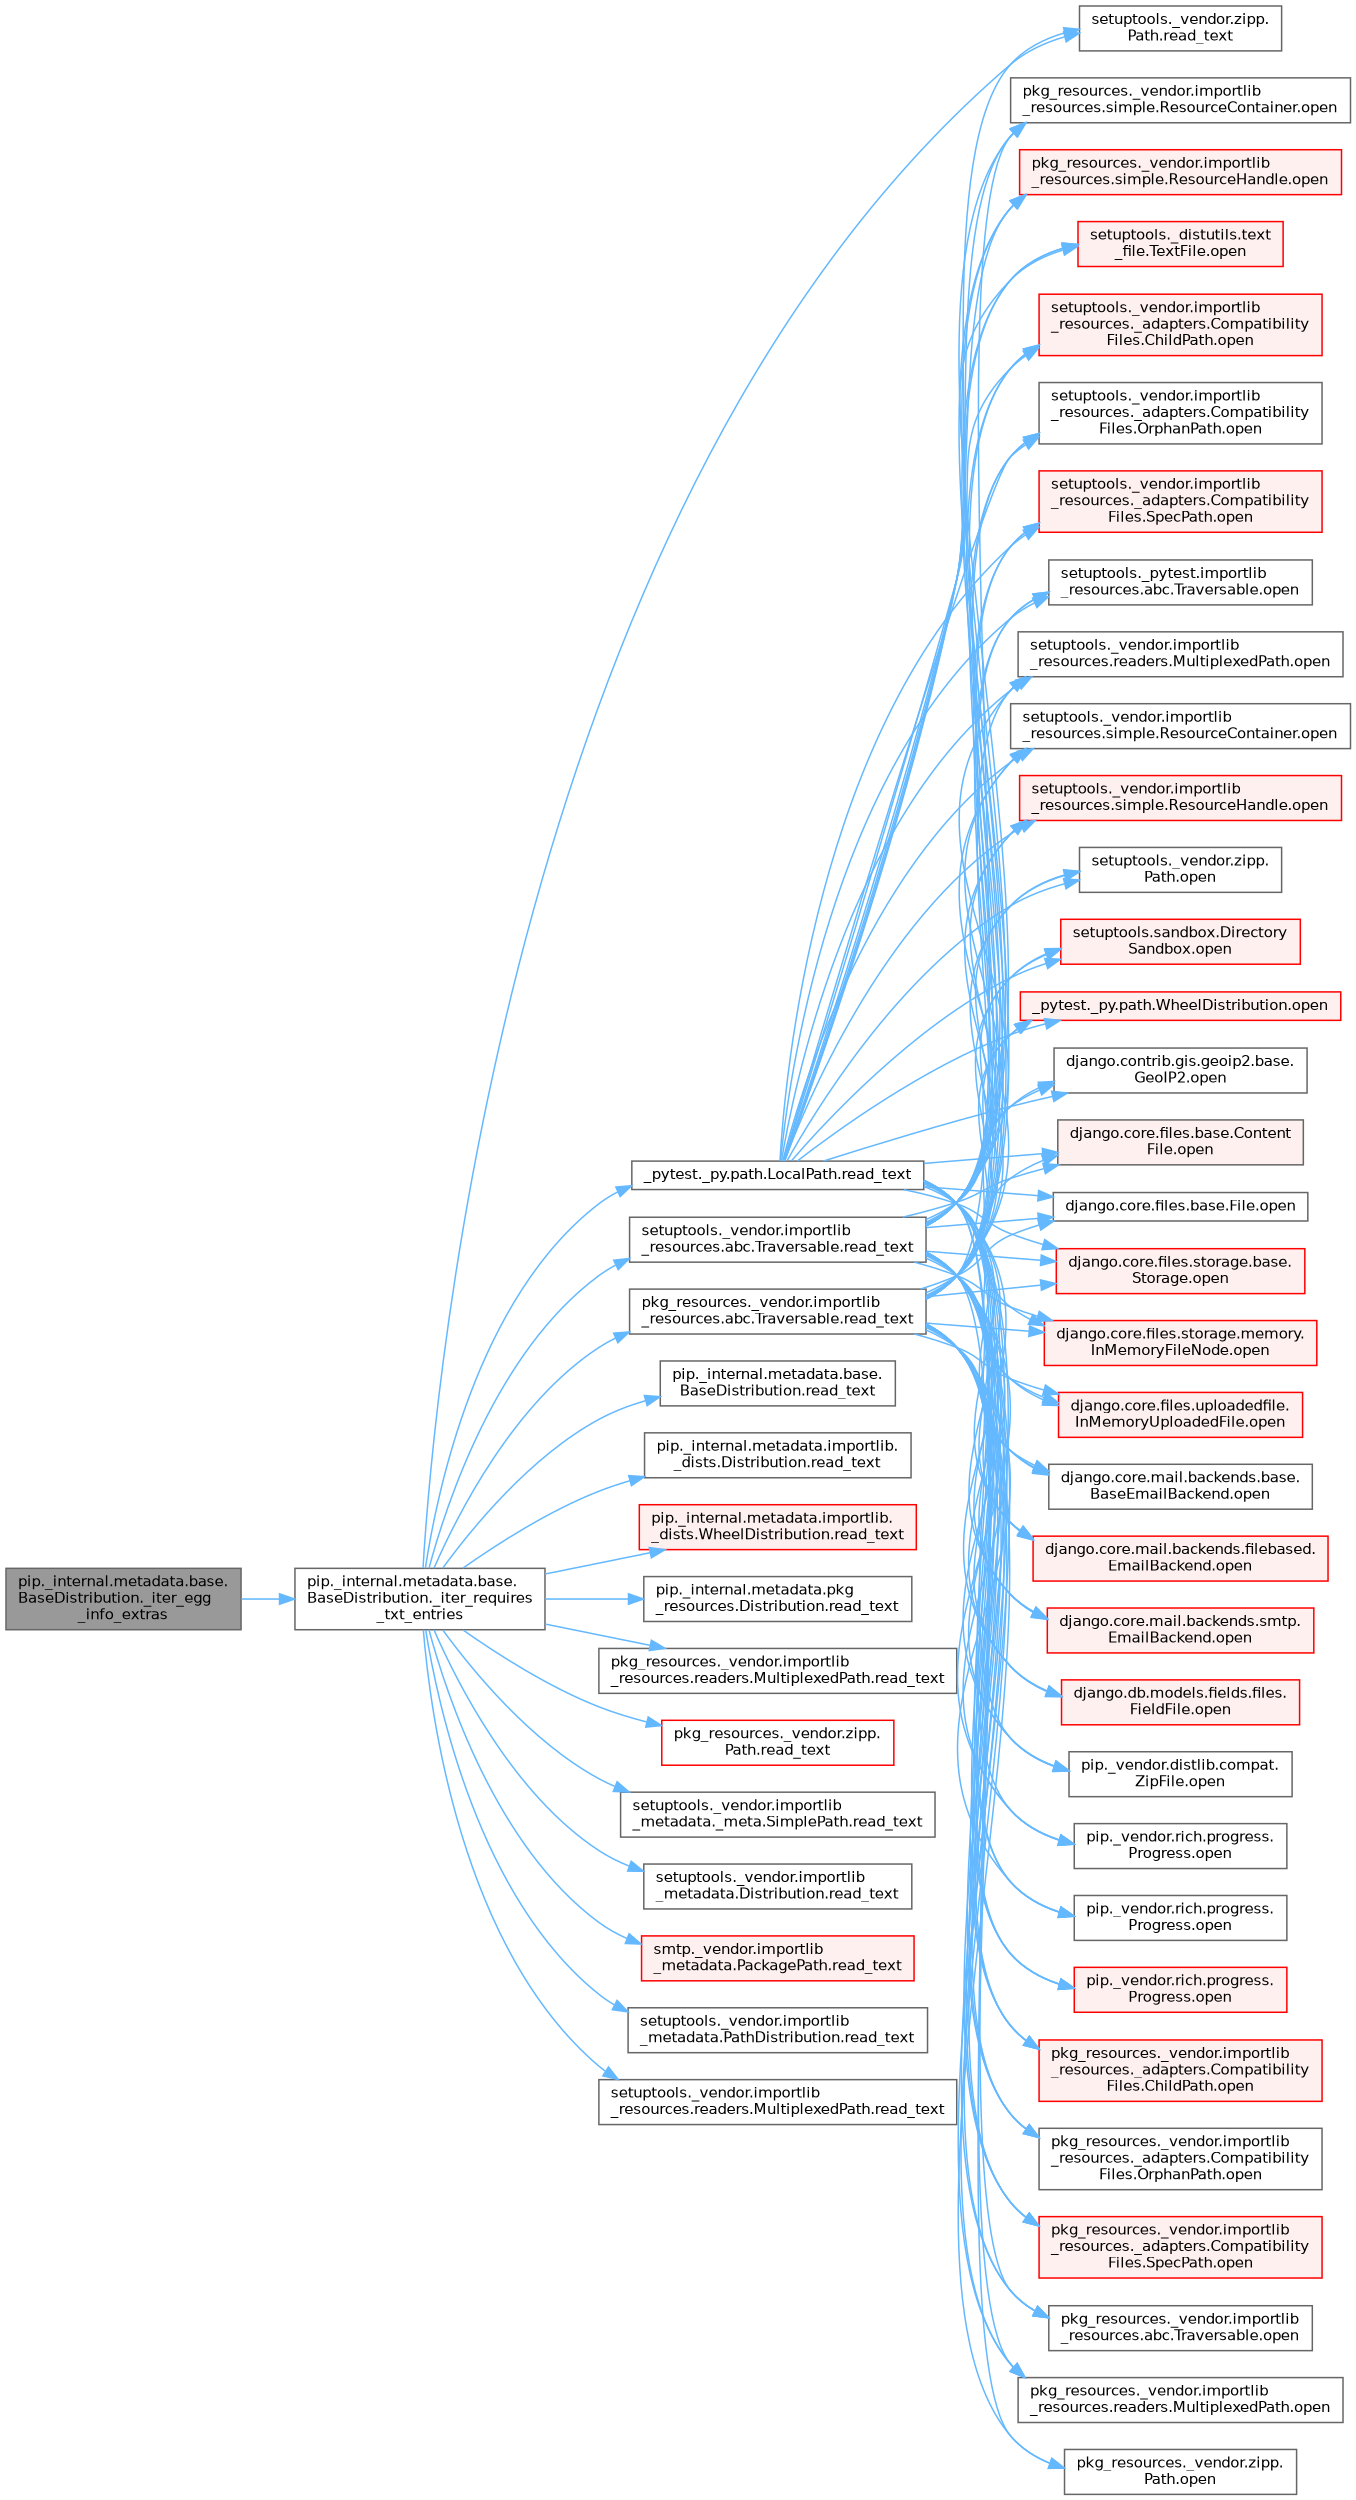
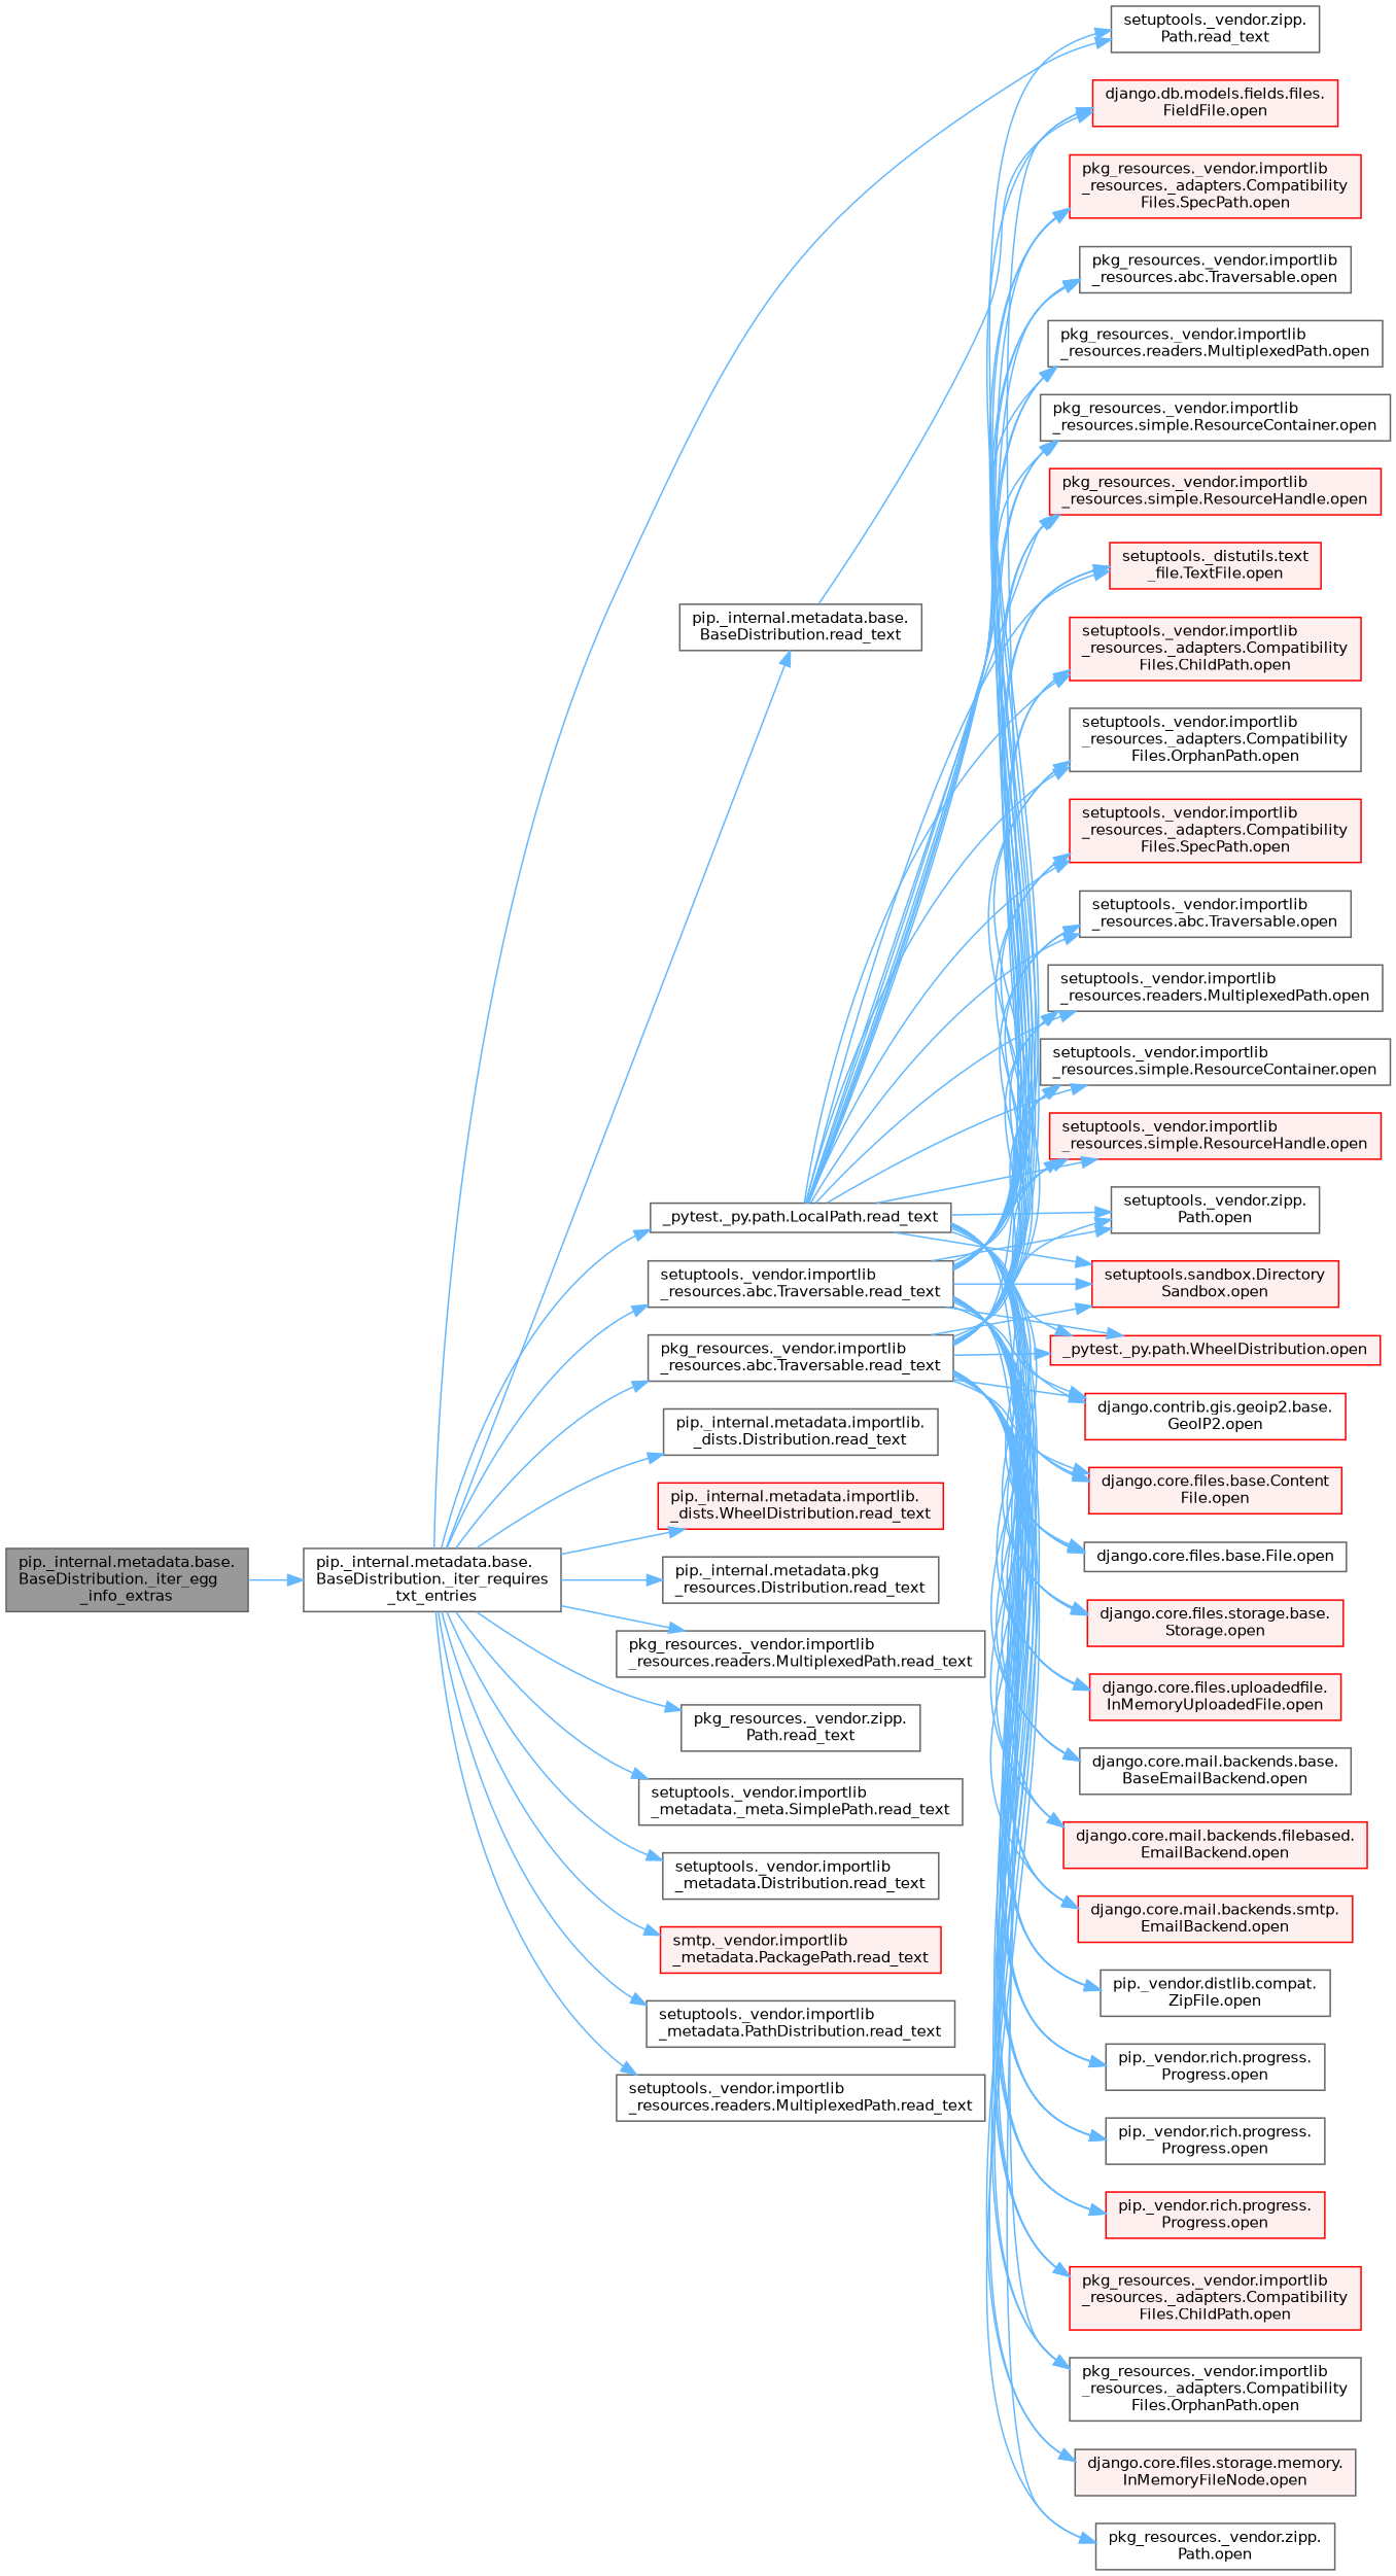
  digraph {
    rankdir=LR
    node [color=grey40 fillcolor=white fontname=Helvetica fontsize=10 shape=box style=filled]
    edge [color=steelblue1 fontname=Helvetica fontsize=10 labelfontname=Helvetica labelfontsize=10 style=solid]
    n1 [color=gray40 fillcolor=grey60 fontcolor=black height=0.2 label="pip._internal.metadata.base.\lBaseDistribution._iter_egg\l_info_extras" width=0.4]
    n2 [height=0.2 label="pip._internal.metadata.base.\lBaseDistribution._iter_requires\l_txt_entries" width=0.4]
    n3 [height=0.2 label="_pytest._py.path.LocalPath.read_text" width=0.4]
    n4 [height=0.2 label="pip._internal.metadata.base.\lBaseDistribution.read_text" width=0.4]
    n5 [height=0.2 label="pip._internal.metadata.importlib.\l_dists.Distribution.read_text" width=0.4]
    n6 [color=red fillcolor="#FFF0F0" height=0.2 label="pip._internal.metadata.importlib.\l_dists.WheelDistribution.read_text" width=0.4]
    n7 [height=0.2 label="pip._internal.metadata.pkg\l_resources.Distribution.read_text" width=0.4]
    n8 [height=0.2 label="pkg_resources._vendor.importlib\l_resources.abc.Traversable.read_text" width=0.4]
    n9 [height=0.2 label="pkg_resources._vendor.importlib\l_resources.readers.MultiplexedPath.read_text" width=0.4]
-   n10 [color=red height=0.2 label="pkg_resources._vendor.zipp.\lPath.read_text" width=0.4]
+   n10 [height=0.2 label="pkg_resources._vendor.zipp.\lPath.read_text" width=0.4]
    n11 [height=0.2 label="setuptools._vendor.importlib\l_metadata._meta.SimplePath.read_text" width=0.4]
    n12 [height=0.2 label="setuptools._vendor.importlib\l_metadata.Distribution.read_text" width=0.4]
    n13 [color=red fillcolor="#FFF0F0" height=0.2 label="smtp._vendor.importlib\l_metadata.PackagePath.read_text" width=0.4]
    n14 [height=0.2 label="setuptools._vendor.importlib\l_metadata.PathDistribution.read_text" width=0.4]
    n15 [height=0.2 label="setuptools._vendor.importlib\l_resources.abc.Traversable.read_text" width=0.4]
    n16 [height=0.2 label="setuptools._vendor.importlib\l_resources.readers.MultiplexedPath.read_text" width=0.4]
    n17 [height=0.2 label="setuptools._vendor.zipp.\lPath.read_text" width=0.4]
    n18 [color=red fillcolor="#FFF0F0" height=0.2 label="_pytest._py.path.WheelDistribution.open" width=0.4]
-   n19 [height=0.2 label="django.contrib.gis.geoip2.base.\lGeoIP2.open" width=0.4]
-   n20 [fillcolor="#FFF0F0" height=0.2 label="django.core.files.base.Content\lFile.open" width=0.4]
+   n19 [color=red height=0.2 label="django.contrib.gis.geoip2.base.\lGeoIP2.open" width=0.4]
+   n20 [color=red fillcolor="#FFF0F0" height=0.2 label="django.core.files.base.Content\lFile.open" width=0.4]
    n21 [height=0.2 label="django.core.files.base.File.open" width=0.4]
    n22 [color=red fillcolor="#FFF0F0" height=0.2 label="django.core.files.storage.base.\lStorage.open" width=0.4]
-   n23 [color=red fillcolor="#FFF0F0" height=0.2 label="django.core.files.storage.memory.\lInMemoryFileNode.open" width=0.4]
+   n23 [fillcolor="#FFF0F0" height=0.2 label="django.core.files.storage.memory.\lInMemoryFileNode.open" width=0.4]
    n24 [color=red fillcolor="#FFF0F0" height=0.2 label="django.core.files.uploadedfile.\lInMemoryUploadedFile.open" width=0.4]
    n25 [height=0.2 label="django.core.mail.backends.base.\lBaseEmailBackend.open" width=0.4]
    n26 [color=red fillcolor="#FFF0F0" height=0.2 label="django.core.mail.backends.filebased.\lEmailBackend.open" width=0.4]
    n27 [color=red fillcolor="#FFF0F0" height=0.2 label="django.core.mail.backends.smtp.\lEmailBackend.open" width=0.4]
    n28 [color=red fillcolor="#FFF0F0" height=0.2 label="django.db.models.fields.files.\lFieldFile.open" width=0.4]
    n29 [height=0.2 label="pip._vendor.distlib.compat.\lZipFile.open" width=0.4]
    n30 [height=0.2 label="pip._vendor.rich.progress.\lProgress.open" width=0.4]
    n31 [height=0.2 label="pip._vendor.rich.progress.\lProgress.open" width=0.4]
    n32 [color=red fillcolor="#FFF0F0" height=0.2 label="pip._vendor.rich.progress.\lProgress.open" width=0.4]
    n33 [color=red fillcolor="#FFF0F0" height=0.2 label="pkg_resources._vendor.importlib\l_resources._adapters.Compatibility\lFiles.ChildPath.open" width=0.4]
    n34 [height=0.2 label="pkg_resources._vendor.importlib\l_resources._adapters.Compatibility\lFiles.OrphanPath.open" width=0.4]
    n35 [color=red fillcolor="#FFF0F0" height=0.2 label="pkg_resources._vendor.importlib\l_resources._adapters.Compatibility\lFiles.SpecPath.open" width=0.4]
    n36 [height=0.2 label="pkg_resources._vendor.importlib\l_resources.abc.Traversable.open" width=0.4]
    n37 [height=0.2 label="pkg_resources._vendor.importlib\l_resources.readers.MultiplexedPath.open" width=0.4]
    n38 [height=0.2 label="pkg_resources._vendor.importlib\l_resources.simple.ResourceContainer.open" width=0.4]
    n39 [color=red fillcolor="#FFF0F0" height=0.2 label="pkg_resources._vendor.importlib\l_resources.simple.ResourceHandle.open" width=0.4]
    n40 [color=red fillcolor="#FFF0F0" height=0.2 label="setuptools._distutils.text\l_file.TextFile.open" width=0.4]
    n41 [color=red fillcolor="#FFF0F0" height=0.2 label="setuptools._vendor.importlib\l_resources._adapters.Compatibility\lFiles.ChildPath.open" width=0.4]
    n42 [height=0.2 label="setuptools._vendor.importlib\l_resources._adapters.Compatibility\lFiles.OrphanPath.open" width=0.4]
    n43 [color=red fillcolor="#FFF0F0" height=0.2 label="setuptools._vendor.importlib\l_resources._adapters.Compatibility\lFiles.SpecPath.open" width=0.4]
-   n44 [height=0.2 label="setuptools._pytest.importlib\l_resources.abc.Traversable.open" width=0.4]
+   n44 [height=0.2 label="setuptools._vendor.importlib\l_resources.abc.Traversable.open" width=0.4]
    n45 [height=0.2 label="setuptools._vendor.importlib\l_resources.readers.MultiplexedPath.open" width=0.4]
    n46 [height=0.2 label="setuptools._vendor.importlib\l_resources.simple.ResourceContainer.open" width=0.4]
    n47 [color=red fillcolor="#FFF0F0" height=0.2 label="setuptools._vendor.importlib\l_resources.simple.ResourceHandle.open" width=0.4]
    n48 [height=0.2 label="setuptools._vendor.zipp.\lPath.open" width=0.4]
    n49 [color=red fillcolor="#FFF0F0" height=0.2 label="setuptools.sandbox.Directory\lSandbox.open" width=0.4]
    n50 [height=0.2 label="pkg_resources._vendor.zipp.\lPath.open" width=0.4]
    n1 -> n2
    n2 -> n3
    n2 -> n4
    n2 -> n5
    n2 -> n6
    n2 -> n7
    n2 -> n8
    n2 -> n9
    n2 -> n10
    n2 -> n11
    n2 -> n12
    n2 -> n13
    n2 -> n14
    n2 -> n15
    n2 -> n16
    n2 -> n17
    n3 -> n17
    n3 -> n18
    n3 -> n19
    n3 -> n20
    n3 -> n21
    n3 -> n22
-   n3 -> n23
    n3 -> n24
    n3 -> n25
    n3 -> n26
    n3 -> n27
-   n3 -> n28
+   n4 -> n28
    n3 -> n29
    n3 -> n30
    n3 -> n31
    n3 -> n32
    n3 -> n33
    n3 -> n34
    n3 -> n35
    n3 -> n36
    n3 -> n37
    n3 -> n38
    n3 -> n39
    n3 -> n40
    n3 -> n41
    n3 -> n42
    n3 -> n43
    n3 -> n44
    n3 -> n45
    n3 -> n46
    n3 -> n47
    n3 -> n48
    n3 -> n49
    n8 -> n18
    n8 -> n19
    n8 -> n20
    n8 -> n21
    n8 -> n22
    n8 -> n23
    n8 -> n24
    n8 -> n25
    n8 -> n26
    n8 -> n27
    n8 -> n28
    n8 -> n29
    n8 -> n30
    n8 -> n31
    n8 -> n32
    n8 -> n33
    n8 -> n34
    n8 -> n35
    n8 -> n36
    n8 -> n37
    n8 -> n38
    n8 -> n39
    n8 -> n40
    n8 -> n41
    n8 -> n42
    n8 -> n43
    n8 -> n44
    n8 -> n45
    n8 -> n46
    n8 -> n47
    n8 -> n48
    n8 -> n49
    n8 -> n50
    n15 -> n18
    n15 -> n19
    n15 -> n20
    n15 -> n21
    n15 -> n22
    n15 -> n23
    n15 -> n24
    n15 -> n25
    n15 -> n26
    n15 -> n27
    n15 -> n28
    n15 -> n29
    n15 -> n30
    n15 -> n31
    n15 -> n32
    n15 -> n33
    n15 -> n34
    n15 -> n35
    n15 -> n36
    n15 -> n37
    n15 -> n38
    n15 -> n39
    n15 -> n40
    n15 -> n41
    n15 -> n42
    n15 -> n43
    n15 -> n44
    n15 -> n45
    n15 -> n46
    n15 -> n47
    n15 -> n48
    n15 -> n49
    n15 -> n50
  }
